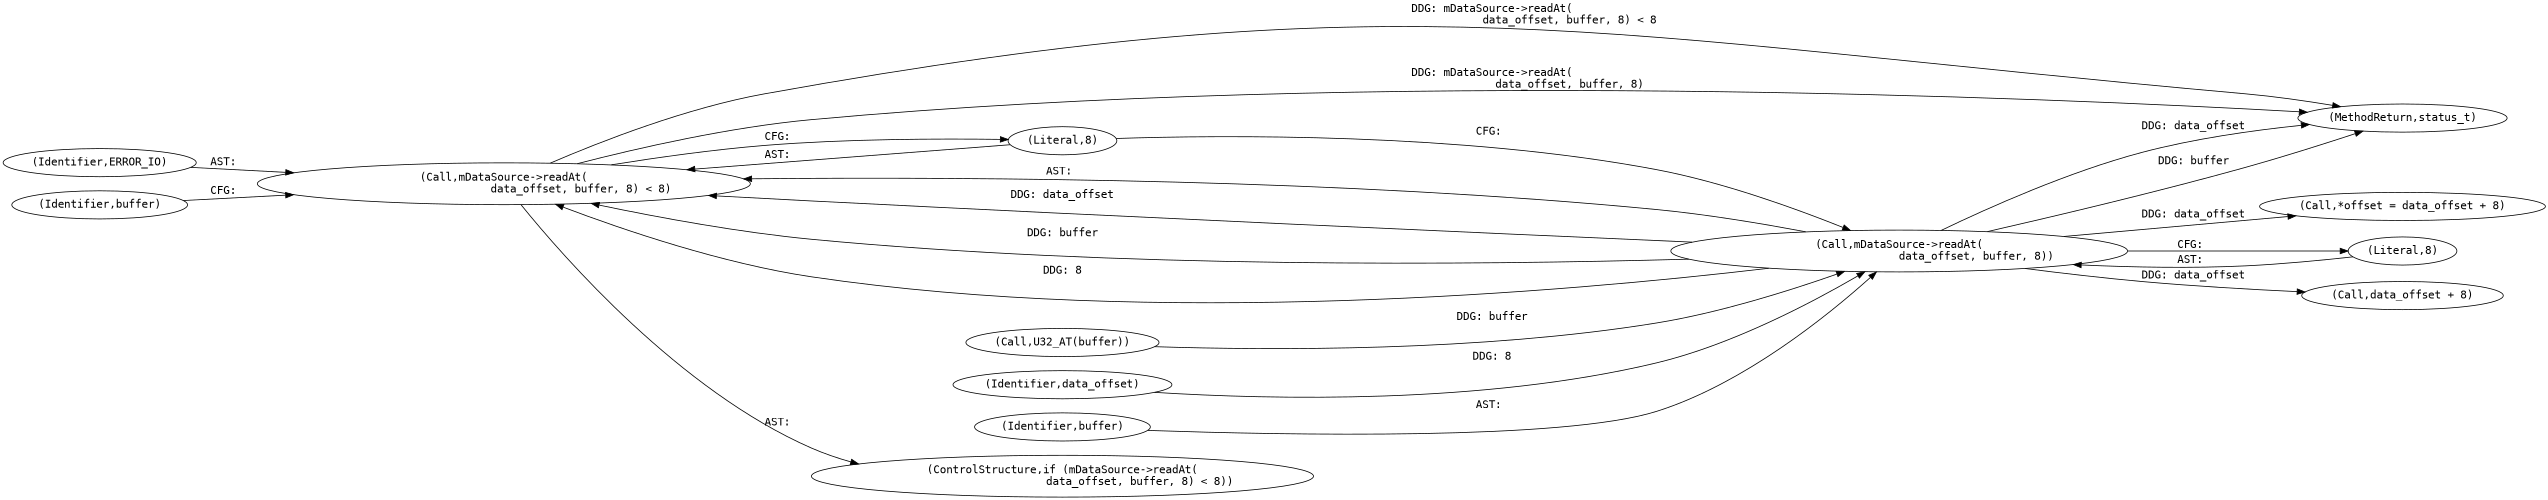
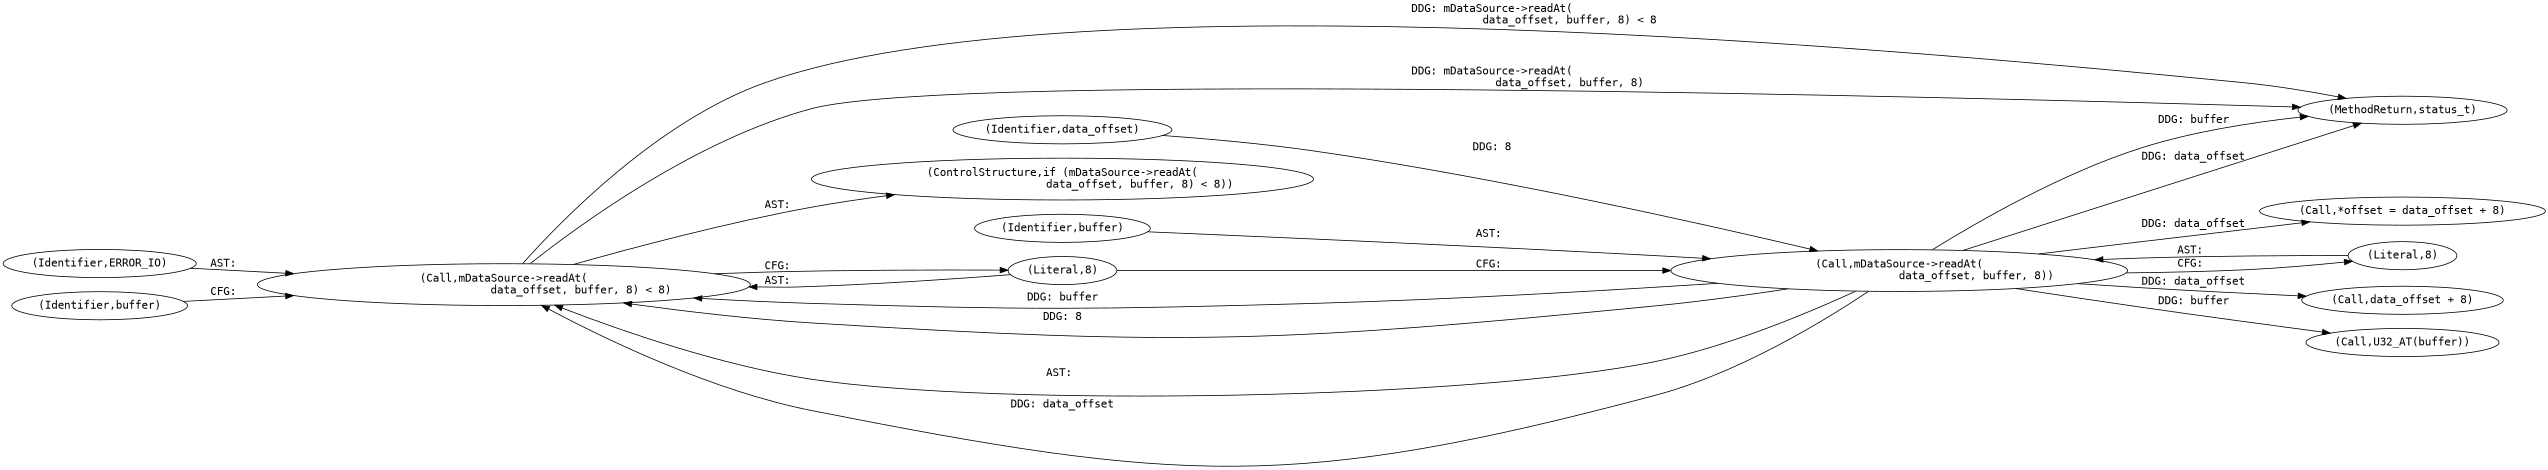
  digraph {
    fontname="DejaVu Sans Mono"
    rankdir=LR
    node [fontname="DejaVu Sans Mono"]
    edge [fontname="DejaVu Sans Mono"]
    n1 [label="(Call,mDataSource->readAt(\n                        data_offset, buffer, 8) < 8)"]
    n2 [label="(Literal,8)"]
    n3 [label="(ControlStructure,if (mDataSource->readAt(\n                        data_offset, buffer, 8) < 8))"]
    n4 [label="(MethodReturn,status_t)"]
    n5 [label="(Call,mDataSource->readAt(\n                        data_offset, buffer, 8))"]
    n6 [label="(Call,*offset = data_offset + 8)"]
    n7 [label="(Literal,8)"]
    n8 [label="(Call,data_offset + 8)"]
    n9 [label="(Call,U32_AT(buffer))"]
    n10 [label="(Identifier,data_offset)"]
    n11 [label="(Identifier,buffer)"]
    n12 [label="(Identifier,ERROR_IO)"]
    n13 [label="(Identifier,buffer)"]
    n1 -> n2 [label="CFG: "]
    n1 -> n3 [label="AST: "]
    n1 -> n4 [label="DDG: mDataSource->readAt(\n                        data_offset, buffer, 8) < 8"]
    n1 -> n4 [label="DDG: mDataSource->readAt(\n                        data_offset, buffer, 8)"]
    n2 -> n1 [label="AST: "]
    n2 -> n5 [label="CFG: "]
    n5 -> n1 [label="AST: "]
    n5 -> n1 [label="DDG: data_offset"]
    n5 -> n1 [label="DDG: buffer"]
    n5 -> n1 [label="DDG: 8"]
    n5 -> n4 [label="DDG: data_offset"]
    n5 -> n4 [label="DDG: buffer"]
    n5 -> n6 [label="DDG: data_offset"]
    n5 -> n7 [label="CFG: "]
    n5 -> n8 [label="DDG: data_offset"]
-   n9 -> n5 [label="DDG: buffer"]
+   n5 -> n9 [label="DDG: buffer"]
    n7 -> n5 [label="AST: "]
    n10 -> n5 [label="DDG: 8"]
    n11 -> n5 [label="AST: "]
    n12 -> n1 [label="AST: "]
    n13 -> n1 [label="CFG: "]
  }
